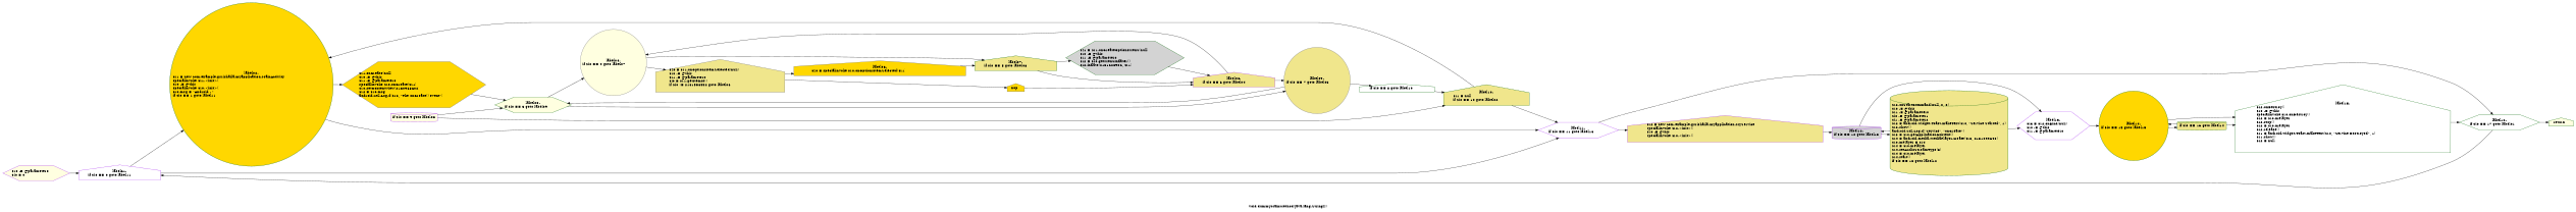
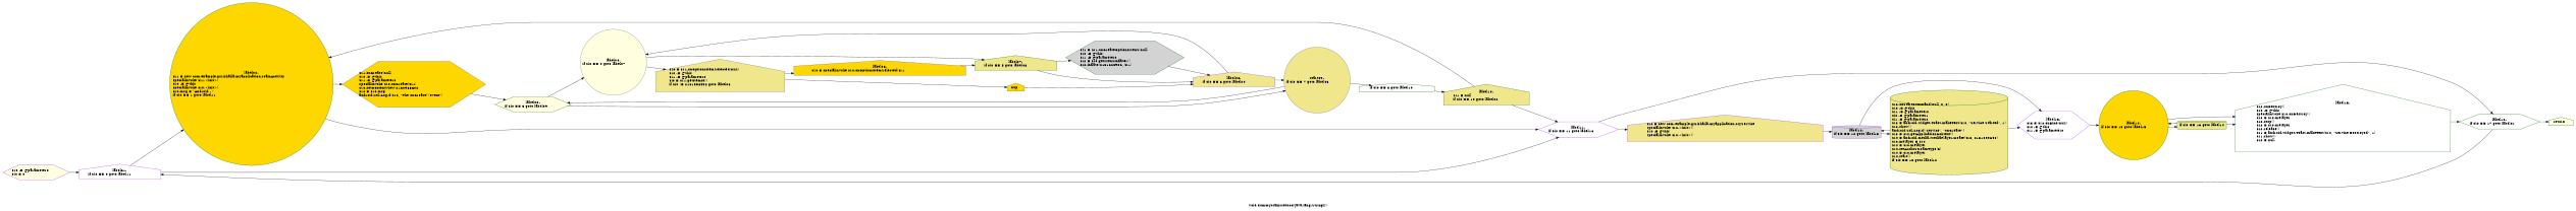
  digraph {
    label="void dummyMainMethod(java.lang.String[])"
    rankdir=LR
    node [color=darkgreen fillcolor=khaki shape=house style=filled]
    n1 [color=purple fillcolor=lightyellow label="$r0 := @parameter0\l$i0 = 0\l" shape=hexagon]
    n2 [color=purple fillcolor=white label="label61:\nif $i0 == 0 goto label11\l"]
    n3 [fillcolor=gold label="label02:\n$r1 = new com.example.gsrishaila.myapplication.MainActivity\lspecialinvoke $r1.<init>()\l$r0 := @this\lspecialinvoke $r0.<init>()\l$r0.msg = \"Android : \"\lif $i0 == 1 goto label11\l" shape=circle]
    n4 [color=purple fillcolor=white label="label11:\nif $i0 == 11 goto label16\l" shape=hexagon]
    n5 [color=gray40 fillcolor=gold label="$r1.onCreate(null)\l$r0 := @this\l$r1 := @parameter0\lspecialinvoke $r0.onCreate($r1)\l$r0.setContentView(2130968602)\l$r2 = $r0.msg\landroid.util.Log.d($r2, \"The onCreate() event\")\l" shape=hexagon]
    n6 [color=purple label="$r2 = new com.example.gsrishaila.myapplication.MyService\lspecialinvoke $r2.<init>()\l$r0 := @this\lspecialinvoke $r0.<init>()\l"]
    n7 [fillcolor=white label="label16:\nif $i0 == 17 goto label01\l" shape=hexagon]
    n8 [fillcolor=lightyellow label="label03:\nif $i0 == 3 goto label09\l" shape=hexagon]
    n9 [color=purple fillcolor=lightgrey label="label12:\nif $i0 == 12 goto label13\l" shape=cylinder]
    n10 [fillcolor=lightyellow label="return\l"]
    n11 [color=gray40 fillcolor=lightyellow label="label04:\nif $i0 == 4 goto label07\l" shape=circle]
-   n12 [color=gray40 label="label09:\nif $i0 == 7 goto label03\l" shape=circle]
+   n12 [color=gray40 label="start09:\nif $i0 == 7 goto label03\l" shape=circle]
    n13 [color=gray40 label="$z0 = $r1.onOptionsItemSelected(null)\l$r0 := @this\l$r1 := @parameter0\l$i0 = $r1.getItemId()\lif $i0 != 2131558552 goto label06\l"]
    n14 [label="label07:\nif $i0 == 5 goto label08\l"]
    n15 [fillcolor=white label="if $i0 == 8 goto label10\l"]
    n16 [color=gray40 fillcolor=gold label="nop\l"]
    n17 [color=gray40 fillcolor=gold label="label06:\n$z0 = specialinvoke $r0.onOptionsItemSelected($r1)\l"]
    n18 [fillcolor=lightgrey label="$z1 = $r1.onCreateOptionsMenu(null)\l$r0 := @this\l$r1 := @parameter0\l$r2 = $r0.getMenuInflater()\l$r2.inflate(2131623936, $r1)\l" shape=hexagon]
    n19 [color=purple label="label08:\nif $i0 == 6 goto label04\l"]
    n20 [label="label10:\n$r1 = null\lif $i0 == 10 goto label02\l"]
-   n21 [color=purple fillcolor=lightyellow label="if $i0 == 9 goto label03\l" shape=cylinder]
    n22 [label="$r2.onStartCommand(null, 0, 0)\l$r0 := @this\l$r1 := @parameter0\l$i0 := @parameter1\l$i1 := @parameter2\l$r2 = android.widget.Toast.makeText($r0, \"Service Started\", 1)\l$r2.show()\landroid.util.Log.d(\"service\", \"onCreate\")\l$r3 = $r0.getApplicationContext()\l$r4 = android.media.MediaPlayer.create($r3, 2131099648)\l$r0.mPlayer = $r4\l$r4 = $r0.mPlayer\l$r4.setAudioStreamType(3)\l$r4 = $r0.mPlayer\l$r4.start()\lif $i0 == 13 goto label12\l" shape=cylinder]
    n23 [color=purple fillcolor=white label="label13:\n$r3 = $r2.onBind(null)\l$r0 := @this\l$r1 := @parameter0\l" shape=hexagon]
    n24 [fillcolor=gold label="label14:\nif $i0 == 15 goto label15\l" shape=circle]
    n25 [label="if $i0 == 16 goto label14\l" shape=cylinder]
    n26 [fillcolor=white label="label15:\n$r2.onDestroy()\l$r0 := @this\lspecialinvoke $r0.onDestroy()\l$r2 = $r0.mPlayer\l$r2.stop()\l$r2 = $r0.mPlayer\l$r2.release()\l$r1 = android.widget.Toast.makeText($r0, \"Service Destroyed\", 1)\l$r1.show()\l$r2 = null\l"]
    n1 -> n2
    n2 -> n3
    n2 -> n4
    n3 -> n4
    n3 -> n5
    n4 -> n6
    n4 -> n7
    n5 -> n8
    n6 -> n9
    n7 -> n2
    n7 -> n10
    n8 -> n11
    n8 -> n12
    n9 -> n22
    n9 -> n23
    n11 -> n13
    n11 -> n14
    n12 -> n8
    n12 -> n15
    n13 -> n16
    n13 -> n17
    n14 -> n18
    n14 -> n19
    n15 -> n20
    n16 -> n19
    n17 -> n14
    n18 -> n19
    n19 -> n11
    n19 -> n12
    n20 -> n3
    n20 -> n4
-   n21 -> n8
-   n21 -> n20
    n22 -> n9
    n22 -> n23
    n23 -> n24
    n24 -> n25
    n24 -> n26
    n25 -> n24
    n25 -> n26
    n26 -> n7
  }
